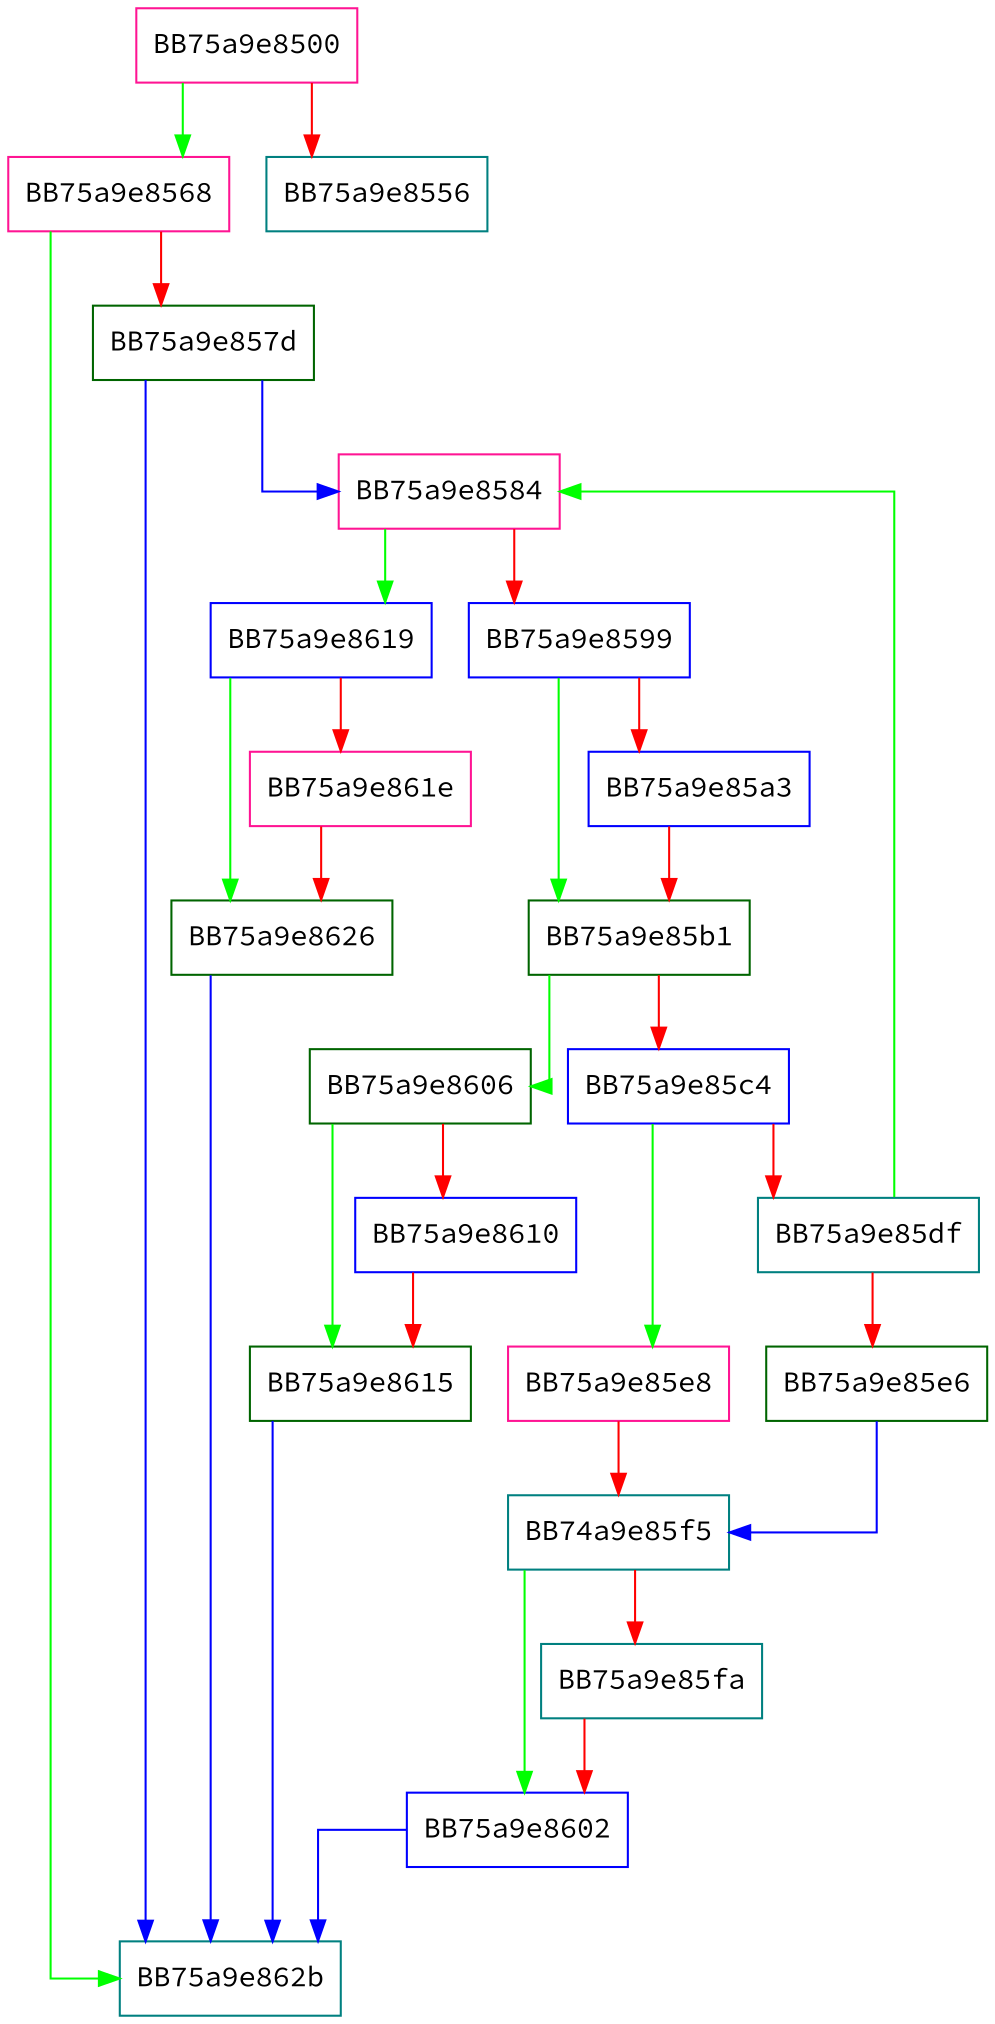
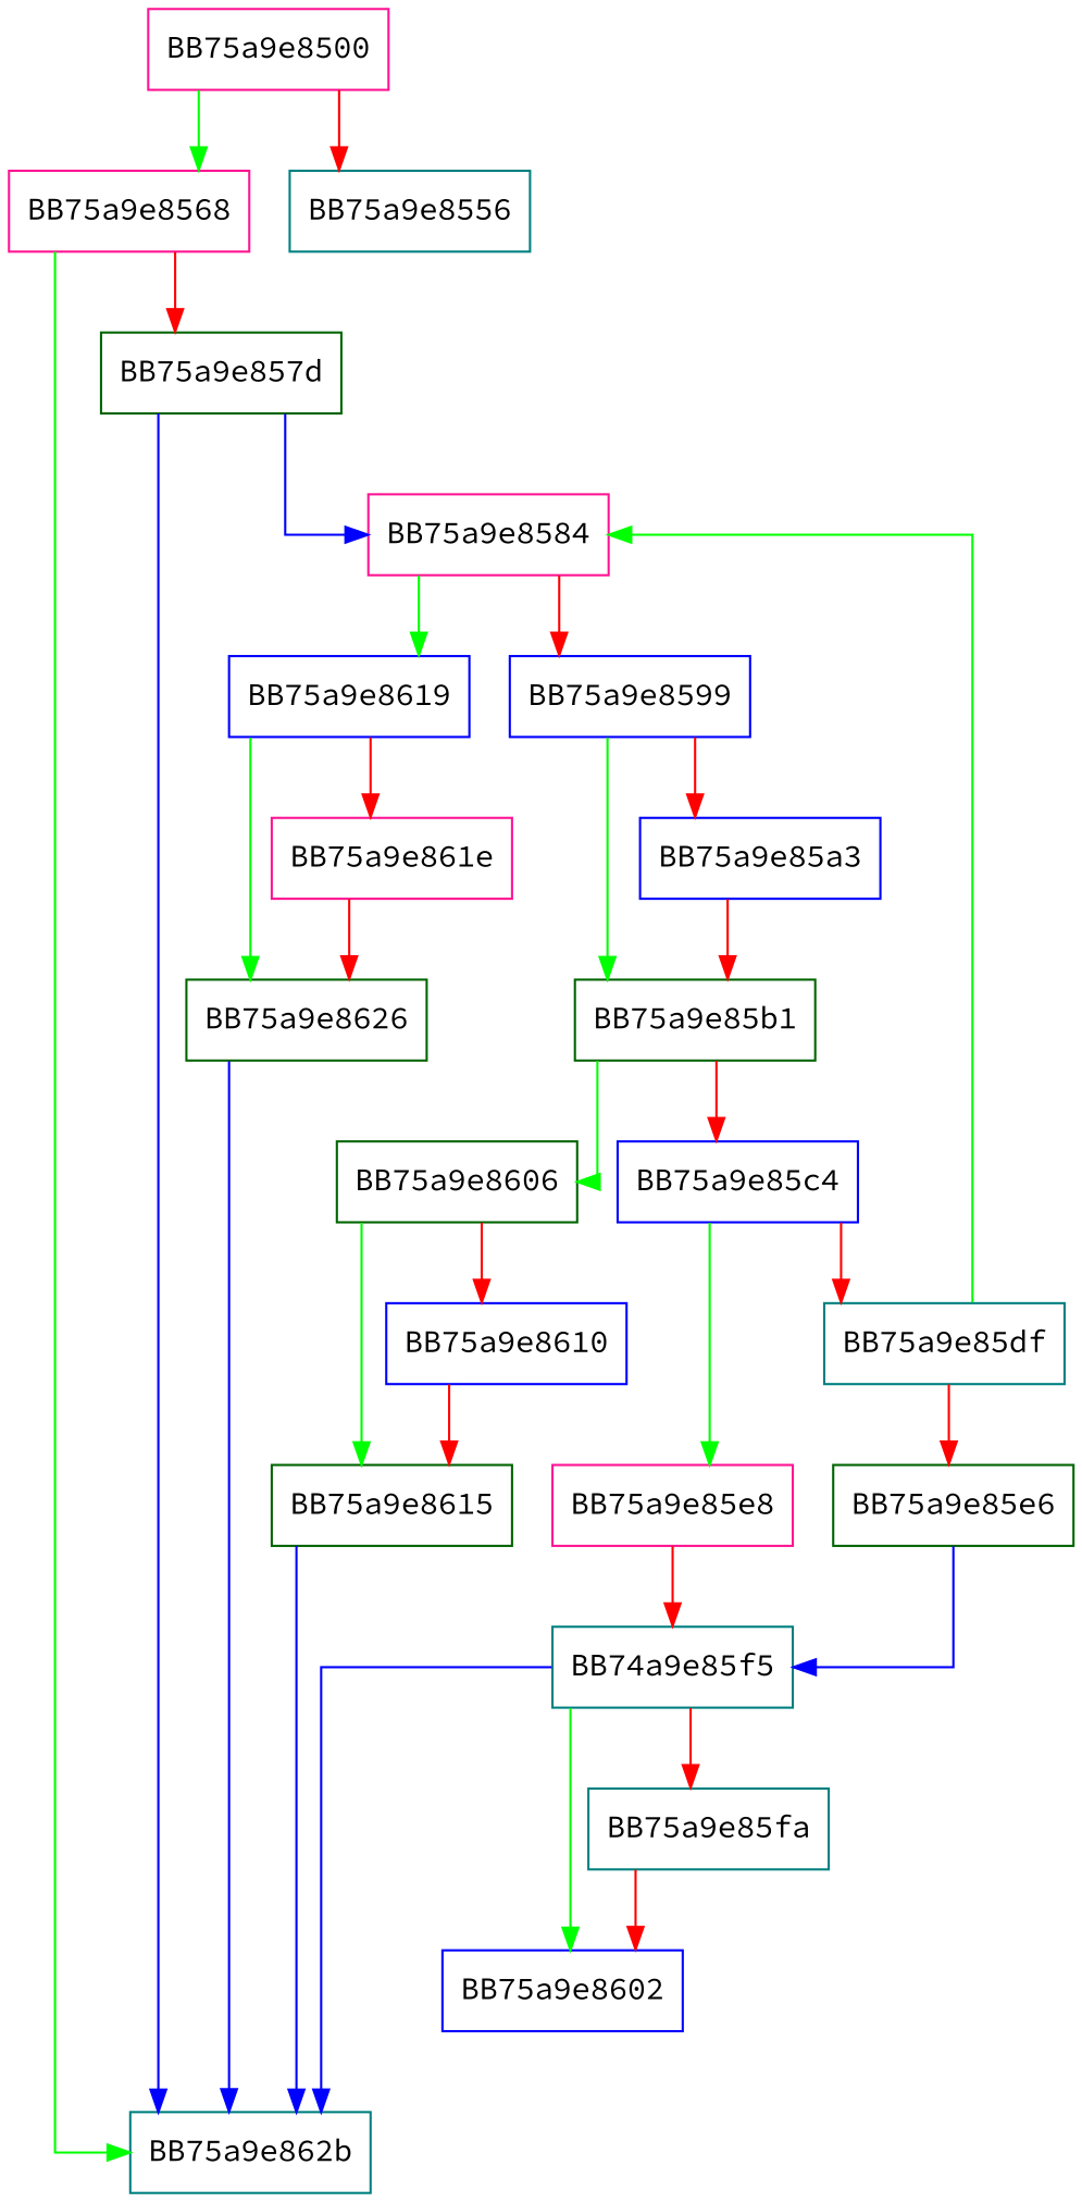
  digraph {
    fontname="Source Code Pro"
    splines=ortho
    node [color=darkgreen fontname="Source Code Pro" shape=box]
    edge [color=red fontname="Source Code Pro"]
    BB75a9e8500 [color=deeppink]
    BB75a9e8568 [color=deeppink]
    BB75a9e8556 [color=teal]
    BB75a9e862b [color=teal]
    BB75a9e857d
    BB75a9e8584 [color=deeppink]
    BB75a9e8619 [color=blue]
    BB75a9e8599 [color=blue]
    BB75a9e8626
    BB75a9e861e [color=deeppink]
    BB75a9e85b1
    BB75a9e85a3 [color=blue]
    BB75a9e8606
    BB75a9e85c4 [color=blue]
    BB75a9e8615
    BB75a9e8610 [color=blue]
    BB75a9e85e8 [color=deeppink]
    BB75a9e85df [color=teal]
    n19 [color=teal label=BB74a9e85f5]
    BB75a9e85e6
    BB75a9e8602 [color=blue]
    BB75a9e85fa [color=teal]
    BB75a9e8500 -> BB75a9e8568 [color=green]
    BB75a9e8500 -> BB75a9e8556
    BB75a9e8568 -> BB75a9e862b [color=green]
    BB75a9e8568 -> BB75a9e857d
    BB75a9e857d -> BB75a9e862b [color=blue]
    BB75a9e857d -> BB75a9e8584 [color=blue]
    BB75a9e8584 -> BB75a9e8619 [color=green]
    BB75a9e8584 -> BB75a9e8599
    BB75a9e8619 -> BB75a9e8626 [color=green]
    BB75a9e8619 -> BB75a9e861e
    BB75a9e8599 -> BB75a9e85b1 [color=green]
    BB75a9e8599 -> BB75a9e85a3
    BB75a9e8626 -> BB75a9e862b [color=blue]
    BB75a9e861e -> BB75a9e8626
    BB75a9e85b1 -> BB75a9e8606 [color=green]
    BB75a9e85b1 -> BB75a9e85c4
    BB75a9e85a3 -> BB75a9e85b1
    BB75a9e8606 -> BB75a9e8615 [color=green]
    BB75a9e8606 -> BB75a9e8610
    BB75a9e85c4 -> BB75a9e85e8 [color=green]
    BB75a9e85c4 -> BB75a9e85df
    BB75a9e8615 -> BB75a9e862b [color=blue]
    BB75a9e8610 -> BB75a9e8615
    BB75a9e85e8 -> n19
    BB75a9e85df -> BB75a9e8584 [color=green]
    BB75a9e85df -> BB75a9e85e6
    n19 -> BB75a9e8602 [color=green]
    n19 -> BB75a9e85fa
    BB75a9e85e6 -> n19 [color=blue]
-   BB75a9e8602 -> BB75a9e862b [color=blue]
+   n19 -> BB75a9e862b [color=blue]
    BB75a9e85fa -> BB75a9e8602
  }
